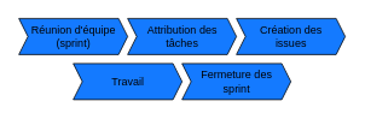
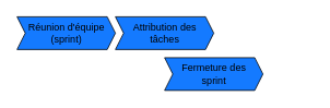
  <mxCell id="0" />
  <mxCell id="1" parent="0" />
  <mxCell id="2" value="&lt;div&gt;Réunion d'équipe &lt;br&gt;&lt;/div&gt;&lt;div&gt;(sprint)&lt;/div&gt;" style="html=1;shadow=0;dashed=0;align=center;verticalAlign=middle;shape=mxgraph.arrows2.arrow;dy=0;dx=10;notch=10;fillColor=#147AFF;" vertex="1" parent="1"><mxGeometry x="20" y="20" width="120" height="40" as="geometry" /></mxCell>
  <mxCell id="3" value="&lt;div&gt;Attribution des &lt;br&gt;&lt;/div&gt;&lt;div&gt;tâches&lt;/div&gt;" style="html=1;shadow=0;dashed=0;align=center;verticalAlign=middle;shape=mxgraph.arrows2.arrow;dy=0;dx=10;notch=10;fillColor=#147AFF;" vertex="1" parent="1"><mxGeometry x="140" y="20" width="120" height="40" as="geometry" /></mxCell>
- <mxCell id="4" value="&lt;div&gt;Création des &lt;br&gt;&lt;/div&gt;&lt;div&gt;issues&lt;/div&gt;" style="html=1;shadow=0;dashed=0;align=center;verticalAlign=middle;shape=mxgraph.arrows2.arrow;dy=0;dx=10;notch=10;fillColor=#147AFF;" vertex="1" parent="1"><mxGeometry x="260" y="20" width="120" height="40" as="geometry" /></mxCell>
- <mxCell id="5" value="Travail" style="html=1;shadow=0;dashed=0;align=center;verticalAlign=middle;shape=mxgraph.arrows2.arrow;dy=0;dx=10;notch=10;fillColor=#147AFF;" vertex="1" parent="1"><mxGeometry x="80" y="70" width="120" height="40" as="geometry" /></mxCell>
  <mxCell id="6" value="&lt;div&gt;Fermeture des &lt;br&gt;&lt;/div&gt;&lt;div&gt;sprint&lt;/div&gt;" style="html=1;shadow=0;dashed=0;align=center;verticalAlign=middle;shape=mxgraph.arrows2.arrow;dy=0;dx=10;notch=10;fillColor=#147AFF;" vertex="1" parent="1"><mxGeometry x="200" y="70" width="120" height="40" as="geometry" /></mxCell>
